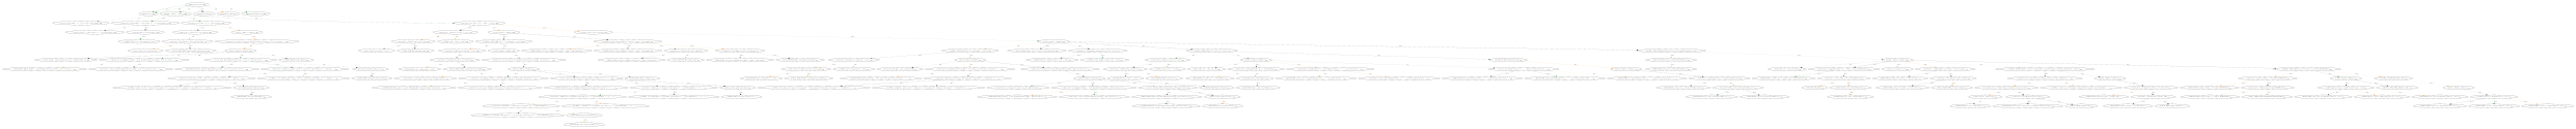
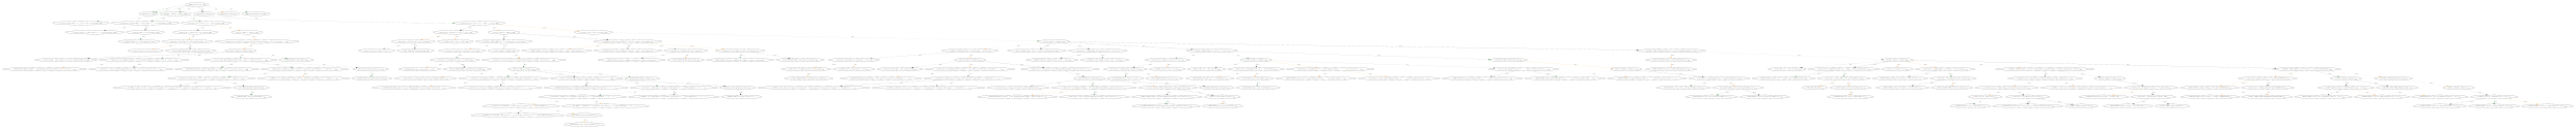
  digraph {
    fontname="Liberation Mono"
    node [fontname="Liberation Mono"]
    edge [arrowhead=vee color=darkorange fontname="Liberation Mono" style=dotted]
    n1 [label=<(METHOD,execute)<SUB>199</SUB>>]
    n2 [label=<(PARAM,this)<SUB>199</SUB>>]
    n3 [label=<(BLOCK,&lt;empty&gt;,&lt;empty&gt;)<SUB>199</SUB>>]
    n4 [label=<(MODIFIER,PUBLIC)>]
    n5 [label=<(MODIFIER,VIRTUAL)>]
    n6 [label=<(METHOD_RETURN,void)<SUB>199</SUB>>]
    n7 [label=<(LOCAL,ClassLoader al: java.lang.ClassLoader)<SUB>200</SUB>>]
    n8 [label=<(&lt;operator&gt;.assignment,ClassLoader al = createLoader())<SUB>200</SUB>>]
    n9 [label=<(CONTROL_STRUCTURE,IF,if (!definerSet))<SUB>202</SUB>>]
    n10 [label=<(CONTROL_STRUCTURE,IF,if (name != null))<SUB>208</SUB>>]
    n11 [label=<(IDENTIFIER,al,ClassLoader al = createLoader())<SUB>200</SUB>>]
    n12 [label=<(createLoader,createLoader())<SUB>200</SUB>>]
    n13 [label=<(&lt;operator&gt;.logicalNot,!definerSet)<SUB>202</SUB>>]
    n14 [label=<(BLOCK,&lt;empty&gt;,&lt;empty&gt;)<SUB>202</SUB>>]
    n15 [label=<(&lt;operator&gt;.notEquals,name != null)<SUB>208</SUB>>]
    n16 [label=<(BLOCK,&lt;empty&gt;,&lt;empty&gt;)<SUB>208</SUB>>]
    n17 [label=<(CONTROL_STRUCTURE,ELSE,else)<SUB>215</SUB>>]
    n18 [label=<(IDENTIFIER,this,createLoader())<SUB>200</SUB>>]
    n19 [label=<(&lt;operator&gt;.fieldAccess,this.definerSet)<SUB>202</SUB>>]
    n20 [label=<(&lt;operator&gt;.throw,throw new BuildException(&quot;name, file or resourc...)<SUB>203</SUB>>]
    n21 [label=<(IDENTIFIER,this,!definerSet)>]
    n22 [label=<(FIELD_IDENTIFIER,definerSet,definerSet)<SUB>209</SUB>>]
    n23 [label=<(BLOCK,&lt;empty&gt;,&lt;empty&gt;)<SUB>203</SUB>>]
    n24 [label=<(LOCAL,$obj0: org.apache.tools.ant.BuildException)<SUB>203</SUB>>]
    n25 [label=<(&lt;operator&gt;.assignment,$obj0 = new BuildException(&quot;name, file or resou...)<SUB>203</SUB>>]
    n26 [label=<(&lt;init&gt;,new BuildException(&quot;name, file or resource attr...)<SUB>203</SUB>>]
    n27 [label=<(IDENTIFIER,$obj0,&lt;empty&gt;)<SUB>203</SUB>>]
    n28 [label=<(IDENTIFIER,$obj0,$obj0 = new BuildException(&quot;name, file or resou...)<SUB>203</SUB>>]
    n29 [label=<(&lt;operator&gt;.alloc,new BuildException(&quot;name, file or resource attr...)<SUB>203</SUB>>]
    n30 [label=<(IDENTIFIER,$obj0,new BuildException(&quot;name, file or resource attr...)<SUB>203</SUB>>]
    n31 [label=<(&lt;operator&gt;.addition,&quot;name, file or resource attribute of &quot; + getTas...)<SUB>204</SUB>>]
    n32 [label=<(getLocation,getLocation())<SUB>205</SUB>>]
    n33 [label=<(&lt;operator&gt;.addition,&quot;name, file or resource attribute of &quot; + getTas...)<SUB>204</SUB>>]
    n34 [label=<(LITERAL,&quot; is undefined&quot;,&quot;name, file or resource attribute of &quot; + getTas...)<SUB>205</SUB>>]
    n35 [label=<(IDENTIFIER,this,getLocation())<SUB>205</SUB>>]
    n36 [label=<(LITERAL,&quot;name, file or resource attribute of &quot;,&quot;name, file or resource attribute of &quot; + getTas...)<SUB>204</SUB>>]
    n37 [label=<(getTaskName,getTaskName())<SUB>205</SUB>>]
    n38 [label=<(IDENTIFIER,this,getTaskName())<SUB>205</SUB>>]
    n39 [label=<(&lt;operator&gt;.fieldAccess,this.name)<SUB>208</SUB>>]
    n40 [label=<(LITERAL,null,name != null)<SUB>208</SUB>>]
    n41 [label=<(CONTROL_STRUCTURE,IF,if (classname == null))<SUB>209</SUB>>]
    n42 [label=<(addDefinition,this.addDefinition(al, name, classname))<SUB>214</SUB>>]
    n43 [label=<(BLOCK,&lt;empty&gt;,&lt;empty&gt;)<SUB>215</SUB>>]
    n44 [label=<(IDENTIFIER,this,name != null)>]
    n45 [label=<(FIELD_IDENTIFIER,name,name)<SUB>208</SUB>>]
    n46 [label=<(&lt;operator&gt;.equals,classname == null)<SUB>209</SUB>>]
    n47 [label=<(BLOCK,&lt;empty&gt;,&lt;empty&gt;)<SUB>209</SUB>>]
    n48 [label=<(IDENTIFIER,this,this.addDefinition(al, name, classname))<SUB>214</SUB>>]
    n49 [label=<(IDENTIFIER,al,this.addDefinition(al, name, classname))<SUB>214</SUB>>]
    n50 [label=<(&lt;operator&gt;.fieldAccess,this.name)<SUB>214</SUB>>]
    n51 [label=<(&lt;operator&gt;.fieldAccess,this.classname)<SUB>214</SUB>>]
    n52 [label=<(&lt;operator&gt;.fieldAccess,this.classname)<SUB>209</SUB>>]
    n53 [label=<(&lt;operator&gt;.throw,throw new BuildException(&quot;classname attribute o...)<SUB>210</SUB>>]
    n54 [label=<(IDENTIFIER,this,classname == null)>]
    n55 [label=<(FIELD_IDENTIFIER,classname,classname)<SUB>209</SUB>>]
    n56 [label=<(BLOCK,&lt;empty&gt;,&lt;empty&gt;)<SUB>210</SUB>>]
    n57 [label=<(LOCAL,$obj1: org.apache.tools.ant.BuildException)<SUB>210</SUB>>]
    n58 [label=<(&lt;operator&gt;.assignment,$obj1 = new BuildException(&quot;classname attribute...)<SUB>210</SUB>>]
    n59 [label=<(&lt;init&gt;,new BuildException(&quot;classname attribute of &quot; + ...)<SUB>210</SUB>>]
    n60 [label=<(IDENTIFIER,$obj1,&lt;empty&gt;)<SUB>210</SUB>>]
    n61 [label=<(IDENTIFIER,$obj1,$obj1 = new BuildException(&quot;classname attribute...)<SUB>210</SUB>>]
    n62 [label=<(&lt;operator&gt;.alloc,new BuildException(&quot;classname attribute of &quot; + ...)<SUB>210</SUB>>]
    n63 [label=<(IDENTIFIER,$obj1,new BuildException(&quot;classname attribute of &quot; + ...)<SUB>210</SUB>>]
    n64 [label=<(&lt;operator&gt;.addition,&quot;classname attribute of &quot; + getTaskName() + &quot; e...)<SUB>211</SUB>>]
    n65 [label=<(getLocation,getLocation())<SUB>212</SUB>>]
    n66 [label=<(&lt;operator&gt;.addition,&quot;classname attribute of &quot; + getTaskName() + &quot; e...)<SUB>211</SUB>>]
    n67 [label=<(LITERAL,&quot;is undefined&quot;,&quot;classname attribute of &quot; + getTaskName() + &quot; e...)<SUB>212</SUB>>]
    n68 [label=<(IDENTIFIER,this,getLocation())<SUB>212</SUB>>]
    n69 [label=<(&lt;operator&gt;.addition,&quot;classname attribute of &quot; + getTaskName())<SUB>211</SUB>>]
    n70 [label=<(LITERAL,&quot; element &quot;,&quot;classname attribute of &quot; + getTaskName() + &quot; e...)<SUB>211</SUB>>]
    n71 [label=<(LITERAL,&quot;classname attribute of &quot;,&quot;classname attribute of &quot; + getTaskName())<SUB>211</SUB>>]
    n72 [label=<(getTaskName,getTaskName())<SUB>211</SUB>>]
    n73 [label=<(IDENTIFIER,this,getTaskName())<SUB>211</SUB>>]
    n74 [label=<(IDENTIFIER,this,this.addDefinition(al, name, classname))>]
    n75 [label=<(FIELD_IDENTIFIER,name,name)<SUB>214</SUB>>]
    n76 [label=<(IDENTIFIER,this,this.addDefinition(al, name, classname))>]
    n77 [label=<(FIELD_IDENTIFIER,classname,classname)<SUB>214</SUB>>]
    n78 [label=<(CONTROL_STRUCTURE,IF,if (classname != null))<SUB>216</SUB>>]
    n79 [label=<(LOCAL,Enumeration urls: java.util.Enumeration)<SUB>221</SUB>>]
    n80 [label=<(&lt;operator&gt;.assignment,Enumeration urls = null)<SUB>221</SUB>>]
    n81 [label=<(CONTROL_STRUCTURE,IF,if (file != null))<SUB>222</SUB>>]
    n82 [label=<(CONTROL_STRUCTURE,WHILE,while (urls.hasMoreElements()))<SUB>242</SUB>>]
    n83 [label=<(&lt;operator&gt;.notEquals,classname != null)<SUB>216</SUB>>]
    n84 [label=<(BLOCK,&lt;empty&gt;,&lt;empty&gt;)<SUB>216</SUB>>]
    n85 [label=<(IDENTIFIER,urls,Enumeration urls = null)<SUB>221</SUB>>]
    n86 [label=<(LITERAL,null,Enumeration urls = null)<SUB>221</SUB>>]
    n87 [label=<(&lt;operator&gt;.notEquals,file != null)<SUB>222</SUB>>]
    n88 [label=<(BLOCK,&lt;empty&gt;,&lt;empty&gt;)<SUB>222</SUB>>]
    n89 [label=<(CONTROL_STRUCTURE,ELSE,else)<SUB>238</SUB>>]
    n90 [label=<(hasMoreElements,urls.hasMoreElements())<SUB>242</SUB>>]
    n91 [label=<(BLOCK,&lt;empty&gt;,&lt;empty&gt;)<SUB>242</SUB>>]
    n92 [label=<(&lt;operator&gt;.fieldAccess,this.classname)<SUB>216</SUB>>]
    n93 [label=<(LITERAL,null,classname != null)<SUB>216</SUB>>]
    n94 [label=<(LOCAL,String msg: java.lang.String)<SUB>217</SUB>>]
    n95 [label=<(&lt;operator&gt;.assignment,String msg = &quot;You must not specify classname &quot; ...)<SUB>217</SUB>>]
    n96 [label=<(&lt;operator&gt;.throw,throw new BuildException(msg, getLocation());)<SUB>219</SUB>>]
-   n97 [label=<(IDENTIFIER,this,classname != null)>]
    n98 [label=<(FIELD_IDENTIFIER,classname,classname)<SUB>216</SUB>>]
    n99 [label=<(IDENTIFIER,msg,String msg = &quot;You must not specify classname &quot; ...)<SUB>217</SUB>>]
    n100 [label=<(&lt;operator&gt;.addition,&quot;You must not specify classname &quot; + &quot;together w...)<SUB>217</SUB>>]
    n101 [label=<(BLOCK,&lt;empty&gt;,&lt;empty&gt;)<SUB>219</SUB>>]
    n102 [label=<(LITERAL,&quot;You must not specify classname &quot;,&quot;You must not specify classname &quot; + &quot;together w...)<SUB>217</SUB>>]
    n103 [label=<(LITERAL,&quot;together with file or resource.&quot;,&quot;You must not specify classname &quot; + &quot;together w...)<SUB>218</SUB>>]
    n104 [label=<(LOCAL,$obj2: org.apache.tools.ant.BuildException)<SUB>219</SUB>>]
    n105 [label=<(&lt;operator&gt;.assignment,$obj2 = new BuildException(msg, getLocation()))<SUB>219</SUB>>]
    n106 [label=<(&lt;init&gt;,new BuildException(msg, getLocation()))<SUB>219</SUB>>]
    n107 [label=<(IDENTIFIER,$obj2,&lt;empty&gt;)<SUB>219</SUB>>]
    n108 [label=<(IDENTIFIER,$obj2,$obj2 = new BuildException(msg, getLocation()))<SUB>219</SUB>>]
    n109 [label=<(&lt;operator&gt;.alloc,new BuildException(msg, getLocation()))<SUB>219</SUB>>]
    n110 [label=<(IDENTIFIER,$obj2,new BuildException(msg, getLocation()))<SUB>219</SUB>>]
    n111 [label=<(getLocation,getLocation())<SUB>219</SUB>>]
    n112 [label=<(IDENTIFIER,msg,new BuildException(msg, getLocation()))<SUB>219</SUB>>]
    n113 [label=<(IDENTIFIER,this,getLocation())<SUB>219</SUB>>]
    n114 [label=<(&lt;operator&gt;.fieldAccess,this.file)<SUB>222</SUB>>]
    n115 [label=<(LITERAL,null,file != null)<SUB>222</SUB>>]
    n116 [label=<(LOCAL,URL url: java.net.URL)<SUB>223</SUB>>]
    n117 [label=<(&lt;operator&gt;.assignment,URL url = fileToURL())<SUB>223</SUB>>]
    n118 [label=<(&lt;operator&gt;.assignment,urls = new Enumeration() {      private boole...)<SUB>224</SUB>>]
    n119 [label=<(&lt;init&gt;,new Enumeration() {      private boolean more...)<SUB>224</SUB>>]
    n120 [label=<(BLOCK,&lt;empty&gt;,&lt;empty&gt;)<SUB>238</SUB>>]
    n121 [label=<(IDENTIFIER,this,file != null)>]
    n122 [label=<(FIELD_IDENTIFIER,file,file)<SUB>222</SUB>>]
    n123 [label=<(IDENTIFIER,url,URL url = fileToURL())<SUB>223</SUB>>]
    n124 [label=<(fileToURL,this.fileToURL())<SUB>223</SUB>>]
    n125 [label=<(IDENTIFIER,urls,urls = new Enumeration() {      private boole...)<SUB>224</SUB>>]
    n126 [label=<(&lt;operator&gt;.alloc,new Enumeration() {      private boolean more...)<SUB>224</SUB>>]
    n127 [label=<(IDENTIFIER,urls,new Enumeration() {      private boolean more...)<SUB>224</SUB>>]
    n128 [label=<(IDENTIFIER,this,new Enumeration() {      private boolean more...)<SUB>224</SUB>>]
    n129 [label=<(IDENTIFIER,url,new Enumeration() {      private boolean more...)<SUB>224</SUB>>]
    n130 [label=<(IDENTIFIER,this,this.fileToURL())<SUB>223</SUB>>]
    n131 [label=<(&lt;operator&gt;.assignment,urls = resourceToURLs(al))<SUB>239</SUB>>]
    n132 [label=<(IDENTIFIER,urls,urls = resourceToURLs(al))<SUB>239</SUB>>]
    n133 [label=<(resourceToURLs,this.resourceToURLs(al))<SUB>239</SUB>>]
    n134 [label=<(IDENTIFIER,this,this.resourceToURLs(al))<SUB>239</SUB>>]
    n135 [label=<(IDENTIFIER,al,this.resourceToURLs(al))<SUB>239</SUB>>]
    n136 [label=<(IDENTIFIER,urls,urls.hasMoreElements())<SUB>242</SUB>>]
    n137 [label=<(LOCAL,URL url: java.net.URL)<SUB>243</SUB>>]
    n138 [label=<(&lt;operator&gt;.assignment,URL url = (URL) urls.nextElement())<SUB>243</SUB>>]
    n139 [label=<(LOCAL,int format: int)<SUB>245</SUB>>]
    n140 [label=<(&lt;operator&gt;.assignment,int format = this.format)<SUB>245</SUB>>]
    n141 [label=<(CONTROL_STRUCTURE,IF,if (url.toString().toLowerCase(Locale.US).endsWith(&quot;.xml&quot;)))<SUB>246</SUB>>]
    n142 [label=<(CONTROL_STRUCTURE,IF,if (format == Format.PROPERTIES))<SUB>250</SUB>>]
    n143 [label=<(IDENTIFIER,url,URL url = (URL) urls.nextElement())<SUB>243</SUB>>]
    n144 [label=<(&lt;operator&gt;.cast,(URL) urls.nextElement())<SUB>243</SUB>>]
    n145 [label=<(IDENTIFIER,format,int format = this.format)<SUB>245</SUB>>]
    n146 [label=<(&lt;operator&gt;.fieldAccess,this.format)<SUB>245</SUB>>]
    n147 [label=<(endsWith,url.toString().toLowerCase(Locale.US).endsWith(...)<SUB>246</SUB>>]
    n148 [label=<(BLOCK,&lt;empty&gt;,&lt;empty&gt;)<SUB>246</SUB>>]
    n149 [label=<(&lt;operator&gt;.equals,format == Format.PROPERTIES)<SUB>250</SUB>>]
    n150 [label=<(BLOCK,&lt;empty&gt;,&lt;empty&gt;)<SUB>250</SUB>>]
    n151 [label=<(CONTROL_STRUCTURE,ELSE,else)<SUB>253</SUB>>]
    n152 [label=<(TYPE_REF,URL,URL)<SUB>243</SUB>>]
    n153 [label=<(nextElement,urls.nextElement())<SUB>243</SUB>>]
    n154 [label=<(IDENTIFIER,urls,urls.nextElement())<SUB>243</SUB>>]
    n155 [label=<(IDENTIFIER,this,int format = this.format)<SUB>245</SUB>>]
    n156 [label=<(FIELD_IDENTIFIER,format,format)<SUB>245</SUB>>]
    n157 [label=<(toLowerCase,url.toString().toLowerCase(Locale.US))<SUB>246</SUB>>]
    n158 [label=<(LITERAL,&quot;.xml&quot;,url.toString().toLowerCase(Locale.US).endsWith(...)<SUB>246</SUB>>]
    n159 [label=<(&lt;operator&gt;.assignment,format = Format.XML)<SUB>247</SUB>>]
    n160 [label=<(toString,url.toString())<SUB>246</SUB>>]
    n161 [label=<(&lt;operator&gt;.fieldAccess,Locale.US)<SUB>246</SUB>>]
    n162 [label=<(IDENTIFIER,url,url.toString())<SUB>246</SUB>>]
    n163 [label=<(IDENTIFIER,Locale,url.toString().toLowerCase(Locale.US))<SUB>246</SUB>>]
    n164 [label=<(FIELD_IDENTIFIER,US,US)<SUB>246</SUB>>]
    n165 [label=<(IDENTIFIER,format,format = Format.XML)<SUB>247</SUB>>]
    n166 [label=<(&lt;operator&gt;.fieldAccess,Format.XML)<SUB>247</SUB>>]
    n167 [label=<(IDENTIFIER,Format,format = Format.XML)<SUB>247</SUB>>]
    n168 [label=<(FIELD_IDENTIFIER,XML,XML)<SUB>247</SUB>>]
    n169 [label=<(IDENTIFIER,format,format == Format.PROPERTIES)<SUB>250</SUB>>]
    n170 [label=<(&lt;operator&gt;.fieldAccess,Format.PROPERTIES)<SUB>250</SUB>>]
    n171 [label=<(loadProperties,this.loadProperties(al, url))<SUB>251</SUB>>]
    n172 [label=<(CONTROL_STRUCTURE,BREAK,break;)<SUB>252</SUB>>]
    n173 [label=<(BLOCK,&lt;empty&gt;,&lt;empty&gt;)<SUB>253</SUB>>]
    n174 [label=<(IDENTIFIER,Format,format == Format.PROPERTIES)<SUB>250</SUB>>]
    n175 [label=<(FIELD_IDENTIFIER,PROPERTIES,PROPERTIES)<SUB>250</SUB>>]
    n176 [label=<(IDENTIFIER,this,this.loadProperties(al, url))<SUB>251</SUB>>]
    n177 [label=<(IDENTIFIER,al,this.loadProperties(al, url))<SUB>251</SUB>>]
    n178 [label=<(IDENTIFIER,url,this.loadProperties(al, url))<SUB>251</SUB>>]
    n179 [label=<(loadAntlib,this.loadAntlib(al, url))<SUB>254</SUB>>]
    n180 [label=<(IDENTIFIER,this,this.loadAntlib(al, url))<SUB>454</SUB>>]
    n181 [label=<(IDENTIFIER,al,this.loadAntlib(al, url))<SUB>254</SUB>>]
    n182 [label=<(IDENTIFIER,url,this.loadAntlib(al, url))<SUB>254</SUB>>]
    n1 -> n2 [color=darkgreen label="AST: " style=dashed]
    n1 -> n2 [arrowhead=diamond color=darkgreen label="DDG: " style=dashed]
    n1 -> n3 [arrowhead=diamond color=darkgreen label="AST: "]
    n1 -> n4 [arrowhead=diamond color=black label="AST: " style=dashed]
    n1 -> n5 [arrowhead=diamond label="AST: "]
    n1 -> n6 [arrowhead=diamond color=darkgreen label="AST: "]
    n3 -> n7 [color=darkgreen label="AST: "]
    n3 -> n8 [arrowhead=diamond color=darkgreen label="AST: " style=dashed]
    n3 -> n9 [color=darkgreen label="AST: " style=dashed]
    n3 -> n10 [arrowhead=diamond color=darkgreen label="AST: " style=dashed]
    n8 -> n11 [color=black label="AST: "]
    n8 -> n12 [color=black label="AST: " style=dashed]
    n9 -> n13 [color=black label="AST: "]
    n9 -> n14 [label="AST: " style=dashed]
    n10 -> n15 [arrowhead=diamond color=black label="AST: " style=dashed]
    n10 -> n16 [label="AST: "]
    n10 -> n17 [arrowhead=diamond label="AST: " style=dashed]
    n12 -> n18 [arrowhead=diamond color=darkgreen label="AST: "]
    n13 -> n19 [arrowhead=diamond label="AST: " style=dashed]
    n14 -> n20 [label="AST: "]
    n15 -> n39 [arrowhead=diamond label="AST: " style=dashed]
    n15 -> n40 [label="AST: "]
    n16 -> n41 [color=black label="AST: " style=dashed]
    n16 -> n42 [arrowhead=diamond color=black label="AST: " style=dashed]
    n17 -> n43 [color=darkgreen label="AST: "]
    n19 -> n21 [label="AST: " style=dashed]
    n19 -> n22 [color=black label="AST: "]
    n20 -> n23 [arrowhead=diamond label="AST: " style=dashed]
    n23 -> n24 [arrowhead=diamond color=black label="AST: " style=dashed]
    n23 -> n25 [color=darkgreen label="AST: "]
    n23 -> n26 [color=darkgreen label="AST: "]
    n23 -> n27 [arrowhead=diamond color=darkgreen label="AST: "]
    n25 -> n28 [label="AST: "]
    n25 -> n29 [color=black label="AST: "]
    n26 -> n30 [arrowhead=diamond color=darkgreen label="AST: " style=dashed]
    n26 -> n31 [color=darkgreen label="AST: " style=dashed]
    n26 -> n32 [arrowhead=diamond color=black label="AST: "]
    n31 -> n33 [arrowhead=diamond color=darkgreen label="AST: "]
    n31 -> n34 [label="AST: " style=dashed]
    n32 -> n35 [arrowhead=diamond color=darkgreen label="AST: " style=dashed]
    n33 -> n36 [color=black label="AST: " style=dashed]
    n33 -> n37 [arrowhead=diamond color=black label="AST: "]
    n37 -> n38 [arrowhead=diamond color=darkgreen label="AST: "]
    n39 -> n44 [color=darkgreen label="AST: "]
    n39 -> n45 [arrowhead=diamond color=black label="AST: " style=dashed]
    n41 -> n46 [label="AST: "]
    n41 -> n47 [label="AST: "]
    n42 -> n48 [label="AST: " style=dashed]
    n42 -> n49 [color=darkgreen label="AST: "]
    n42 -> n50 [color=darkgreen label="AST: "]
    n42 -> n51 [arrowhead=diamond label="AST: " style=dashed]
    n43 -> n78 [label="AST: "]
    n43 -> n79 [color=black label="AST: " style=dashed]
    n43 -> n80 [arrowhead=diamond color=black label="AST: "]
    n43 -> n81 [arrowhead=diamond color=black label="AST: " style=dashed]
    n43 -> n82 [arrowhead=diamond color=black label="AST: " style=dashed]
    n46 -> n52 [color=darkgreen label="AST: " style=dashed]
    n47 -> n53 [arrowhead=diamond label="AST: "]
    n50 -> n74 [color=black label="AST: "]
    n50 -> n75 [arrowhead=diamond label="AST: "]
    n51 -> n76 [color=darkgreen label="AST: " style=dashed]
    n51 -> n77 [arrowhead=diamond color=black label="AST: "]
    n52 -> n54 [arrowhead=diamond label="AST: "]
    n52 -> n55 [color=black label="AST: " style=dashed]
    n53 -> n56 [arrowhead=diamond color=darkgreen label="AST: " style=dashed]
    n56 -> n57 [arrowhead=diamond label="AST: "]
    n56 -> n58 [arrowhead=diamond color=darkgreen label="AST: "]
    n56 -> n59 [arrowhead=diamond color=black label="AST: " style=dashed]
    n56 -> n60 [color=darkgreen label="AST: " style=dashed]
    n58 -> n61 [label="AST: "]
    n58 -> n62 [arrowhead=diamond color=black label="AST: " style=dashed]
    n59 -> n63 [arrowhead=diamond color=black label="AST: " style=dashed]
    n59 -> n64 [arrowhead=diamond color=darkgreen label="AST: "]
    n59 -> n65 [arrowhead=diamond color=black label="AST: " style=dashed]
    n64 -> n66 [arrowhead=diamond color=darkgreen label="AST: "]
    n64 -> n67 [color=black label="AST: " style=dashed]
    n65 -> n68 [arrowhead=diamond color=black label="AST: " style=dashed]
    n66 -> n69 [label="AST: "]
    n66 -> n70 [label="AST: "]
    n69 -> n71 [color=black label="AST: "]
    n69 -> n72 [arrowhead=diamond label="AST: "]
    n72 -> n73 [label="AST: " style=dashed]
    n78 -> n83 [color=darkgreen label="AST: " style=dashed]
    n78 -> n84 [label="AST: " style=dashed]
    n80 -> n85 [color=black label="AST: "]
    n80 -> n86 [color=darkgreen label="AST: "]
    n81 -> n87 [color=darkgreen label="AST: "]
    n81 -> n88 [color=darkgreen label="AST: "]
    n81 -> n89 [arrowhead=diamond color=darkgreen label="AST: " style=dashed]
    n82 -> n90 [arrowhead=diamond label="DDG: "]
    n82 -> n91 [color=darkgreen label="AST: "]
    n83 -> n92 [label="AST: "]
    n83 -> n93 [label="AST: "]
    n84 -> n94 [arrowhead=diamond color=black label="AST: "]
    n84 -> n95 [arrowhead=diamond label="AST: " style=dashed]
    n84 -> n96 [arrowhead=diamond color=black label="AST: " style=dashed]
    n87 -> n114 [arrowhead=diamond color=black label="AST: "]
    n87 -> n115 [arrowhead=diamond label="AST: " style=dashed]
    n88 -> n116 [arrowhead=diamond color=darkgreen label="AST: "]
    n88 -> n117 [arrowhead=diamond color=black label="AST: "]
    n88 -> n118 [label="AST: " style=dashed]
    n88 -> n119 [color=black label="AST: "]
    n89 -> n120 [label="AST: " style=dashed]
    n90 -> n136 [label="AST: " style=dashed]
    n91 -> n137 [arrowhead=diamond color=black label="AST: "]
    n91 -> n138 [arrowhead=diamond color=black label="AST: " style=dashed]
    n91 -> n139 [label="AST: "]
    n91 -> n140 [label="AST: " style=dashed]
    n91 -> n141 [label="AST: "]
    n91 -> n142 [color=black label="AST: " style=dashed]
-   n92 -> n97 [arrowhead=diamond label="AST: " style=dashed]
    n92 -> n98 [label="AST: "]
    n95 -> n99 [label="AST: "]
    n95 -> n100 [arrowhead=diamond color=darkgreen label="AST: "]
    n96 -> n101 [arrowhead=diamond color=black label="AST: "]
    n100 -> n102 [arrowhead=diamond color=black label="AST: " style=dashed]
    n100 -> n103 [color=black label="AST: "]
    n101 -> n104 [color=darkgreen label="AST: " style=dashed]
    n101 -> n105 [color=darkgreen label="AST: " style=dashed]
    n101 -> n106 [label="AST: "]
    n101 -> n107 [color=black label="AST: " style=dashed]
    n105 -> n108 [label="AST: " style=dashed]
    n105 -> n109 [color=darkgreen label="AST: " style=dashed]
    n106 -> n110 [color=black label="AST: "]
    n106 -> n111 [color=black label="AST: " style=dashed]
    n110 -> n112 [arrowhead=diamond color=darkgreen label="AST: "]
    n111 -> n113 [label="AST: " style=dashed]
    n114 -> n121 [arrowhead=diamond color=darkgreen label="AST: " style=dashed]
    n114 -> n122 [arrowhead=diamond label="AST: "]
    n117 -> n123 [label="AST: "]
    n117 -> n124 [arrowhead=diamond label="AST: "]
    n118 -> n125 [arrowhead=diamond label="AST: "]
    n118 -> n126 [label="AST: " style=dashed]
    n119 -> n127 [color=black label="AST: " style=dashed]
    n119 -> n128 [color=darkgreen label="AST: " style=dashed]
    n119 -> n129 [arrowhead=diamond label="AST: "]
    n120 -> n131 [color=black label="AST: " style=dashed]
    n124 -> n130 [color=darkgreen label="AST: "]
    n131 -> n132 [arrowhead=diamond color=darkgreen label="AST: "]
    n131 -> n133 [arrowhead=diamond label="AST: " style=dashed]
    n133 -> n134 [arrowhead=diamond color=darkgreen label="AST: " style=dashed]
    n133 -> n135 [color=black label="AST: " style=dashed]
    n138 -> n143 [arrowhead=diamond color=darkgreen label="AST: " style=dashed]
    n138 -> n144 [arrowhead=diamond color=darkgreen label="AST: "]
    n140 -> n145 [color=black label="AST: "]
    n140 -> n146 [arrowhead=diamond color=darkgreen label="AST: "]
    n141 -> n147 [color=black label="AST: " style=dashed]
    n141 -> n148 [color=black label="AST: "]
    n142 -> n149 [label="AST: " style=dashed]
    n142 -> n150 [arrowhead=diamond color=darkgreen label="AST: " style=dashed]
    n142 -> n151 [arrowhead=diamond label="AST: "]
    n144 -> n152 [arrowhead=diamond label="AST: " style=dashed]
    n144 -> n153 [arrowhead=diamond label="AST: "]
    n146 -> n155 [arrowhead=diamond color=black label="AST: " style=dashed]
    n146 -> n156 [arrowhead=diamond label="AST: "]
    n147 -> n157 [arrowhead=diamond label="AST: "]
    n147 -> n158 [arrowhead=diamond label="AST: "]
    n148 -> n159 [arrowhead=diamond color=black label="AST: " style=dashed]
    n149 -> n169 [arrowhead=diamond label="AST: " style=dashed]
    n149 -> n170 [arrowhead=diamond color=black label="AST: "]
    n150 -> n171 [arrowhead=diamond color=black label="AST: "]
    n150 -> n172 [color=black label="AST: " style=dashed]
    n151 -> n173 [label="AST: "]
    n153 -> n154 [arrowhead=diamond label="AST: " style=dashed]
    n157 -> n160 [label="AST: "]
    n157 -> n161 [arrowhead=diamond color=black label="AST: "]
    n159 -> n165 [label="AST: " style=dashed]
    n159 -> n166 [color=black label="AST: "]
    n160 -> n162 [arrowhead=diamond color=darkgreen label="AST: "]
    n161 -> n163 [arrowhead=diamond color=black label="AST: "]
    n161 -> n164 [color=black label="AST: " style=dashed]
    n166 -> n167 [color=black label="AST: " style=dashed]
    n166 -> n168 [arrowhead=diamond color=black label="AST: "]
    n170 -> n174 [label="AST: "]
    n170 -> n175 [label="AST: " style=dashed]
    n171 -> n176 [color=black label="AST: " style=dashed]
    n171 -> n177 [arrowhead=diamond label="AST: " style=dashed]
    n171 -> n178 [label="AST: "]
    n173 -> n179 [arrowhead=diamond color=black label="AST: "]
    n179 -> n180 [arrowhead=diamond color=black label="AST: " style=dashed]
    n179 -> n181 [arrowhead=diamond color=darkgreen label="AST: " style=dashed]
    n179 -> n182 [arrowhead=diamond label="AST: " style=dashed]
  }
